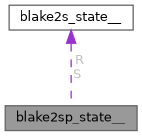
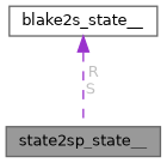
  digraph {
    node [color=gray40 fontname=Helvetica fontsize=10 shape=box style=filled]
-   n1 [fillcolor=grey60 fontcolor=black height=0.2 label=blake2sp_state__ width=0.4]
+   n1 [fillcolor=grey60 fontcolor=black height=0.2 label=state2sp_state__ width=0.4]
    n2 [fillcolor=white height=0.2 label=blake2s_state__ width=0.4]
    n2 -> n1 [color=darkorchid3 dir=back fontcolor=grey fontname=Helvetica fontsize=10 label=" R\nS" labelfontname=Helvetica labelfontsize=10 style=dashed]
  }
